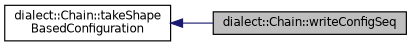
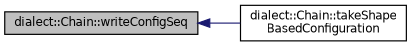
  digraph {
    rankdir=LR
    node [color=black fontname=Helvetica fontsize=10 shape=record style=filled]
    n1 [fillcolor=grey75 fontcolor=black height=0.2 label="dialect::Chain::writeConfigSeq" width=0.4]
    n2 [fillcolor=white height=0.2 label="dialect::Chain::takeShape\lBasedConfiguration" width=0.4]
-   n2 -> n1 [color=midnightblue dir=back fontname=Helvetica fontsize=10 labelfontname=Helvetica labelfontsize=10 style=solid]
+   n1 -> n2 [color=midnightblue dir=back fontname=Helvetica fontsize=10 labelfontname=Helvetica labelfontsize=10 style=solid]
  }
